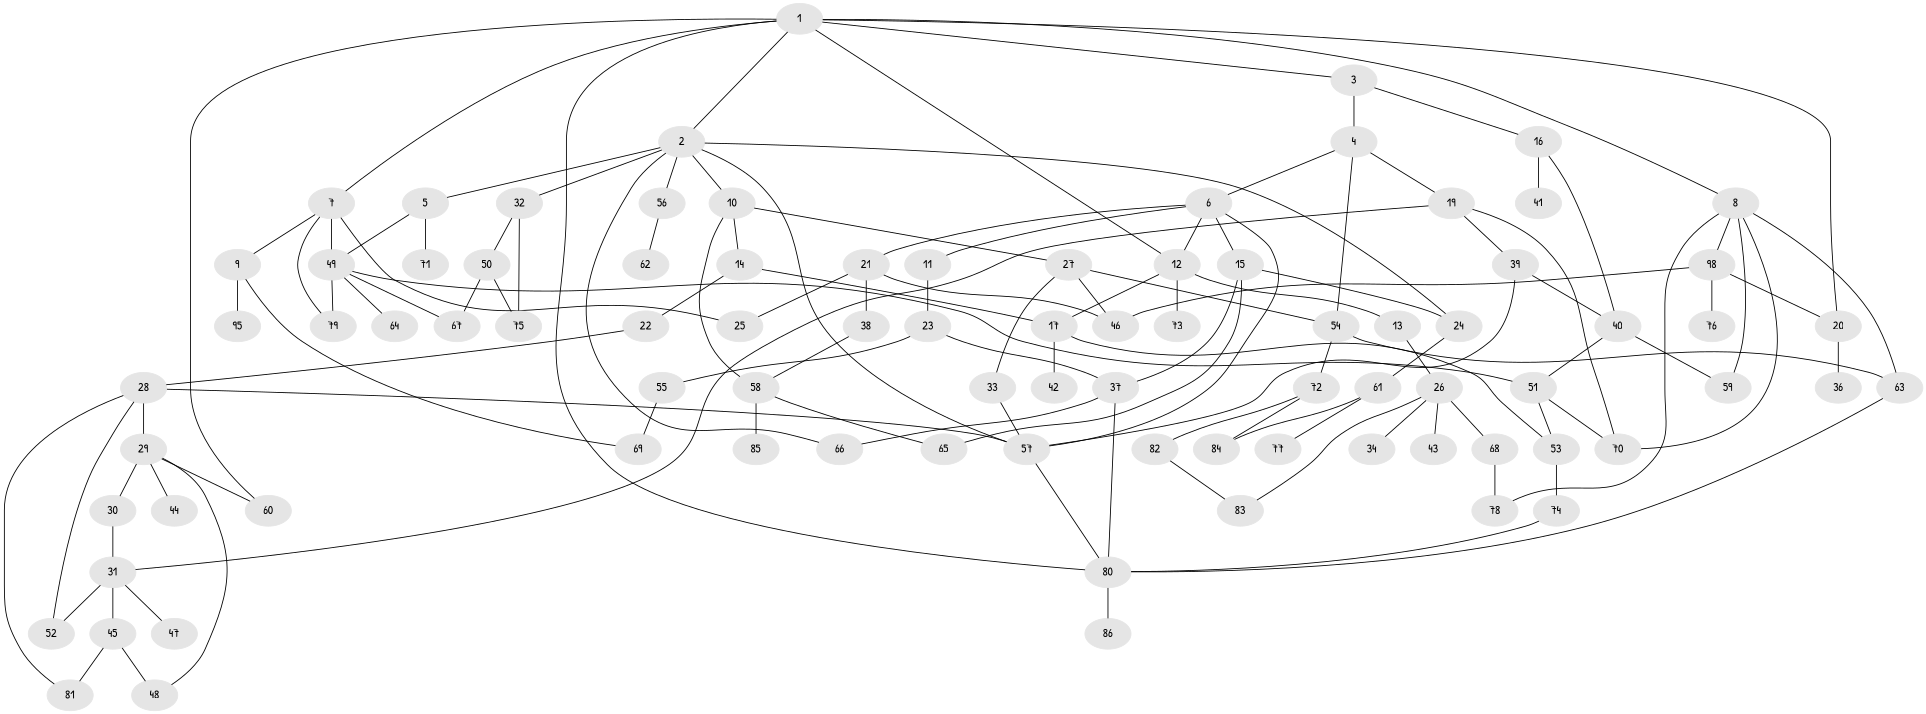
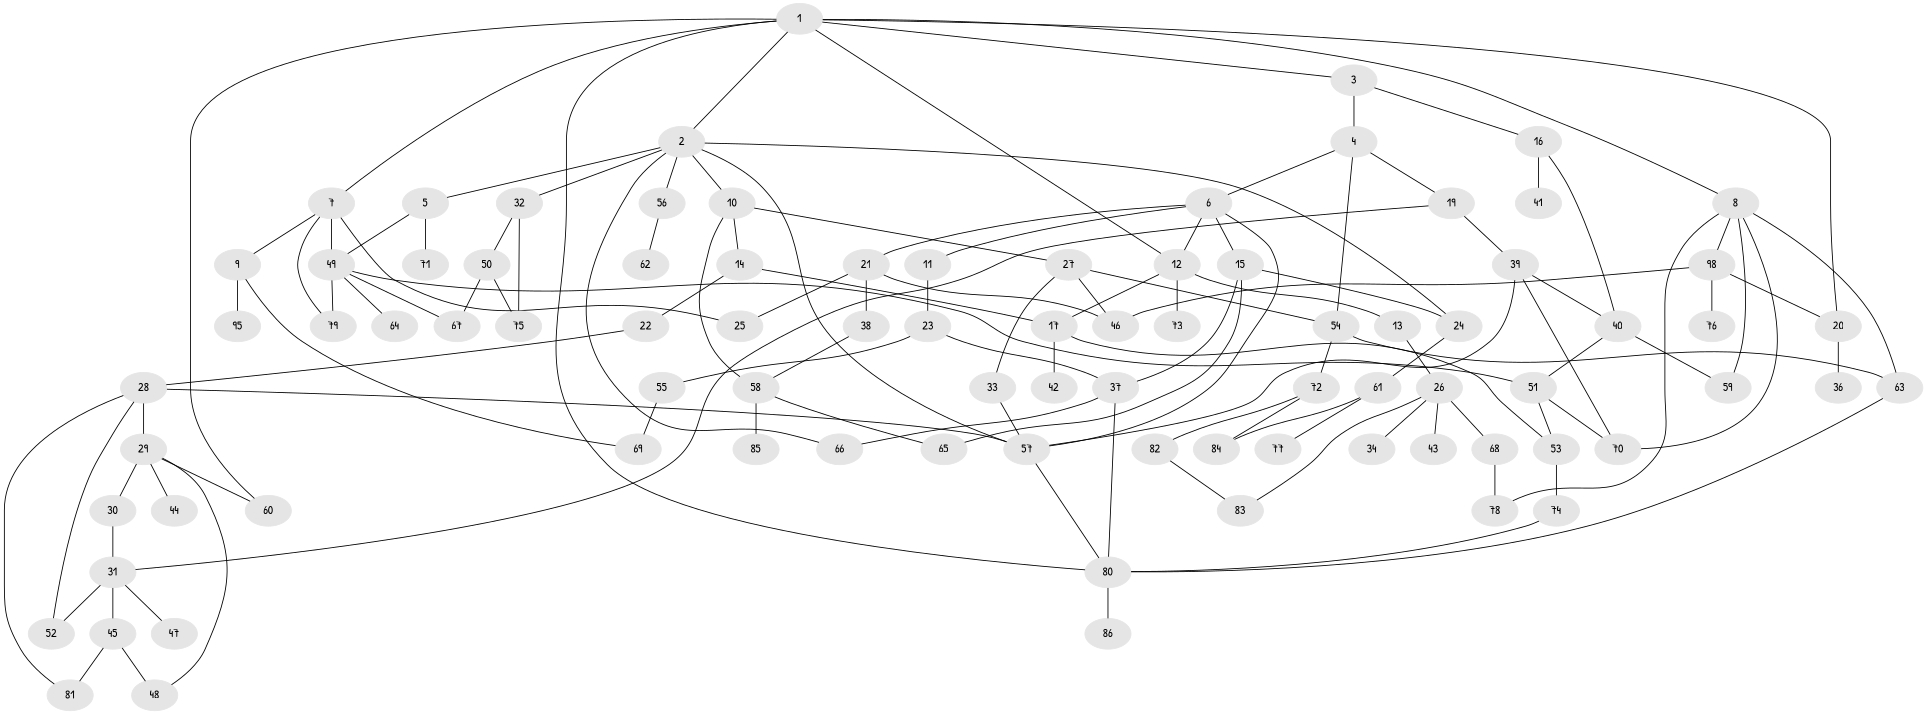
  graph {
    fontname="Patrick Hand"
    node [color=gray90 fontname="Patrick Hand" style=filled]
    edge [fontname="Patrick Hand"]
    1
    2
    3
    7
    8
    12
    20
    60
    80
    5
    10
    24
    32
    56
    57
    66
    4
    16
    49
    9
    25
    79
    n23 [label=98]
    59
    63
    70
    78
    13
    17
    73
    36
    86
    71
    14
    27
    58
    61
    50
    75
    62
    6
    19
    54
    40
    41
    11
    15
    21
    31
    39
    72
    51
    64
    67
    23
    37
    65
    46
    38
    n60 [label=95]
    69
    76
    22
    33
    85
    55
    26
    42
    53
    34
    43
    68
    83
    28
    74
    52
    45
    47
    29
    81
    77
    84
    30
    44
    48
    82
    1 -- 2
    1 -- 3
    1 -- 7
    1 -- 8
    1 -- 12
    1 -- 20
    1 -- 60
    1 -- 80
    2 -- 5
    2 -- 10
    2 -- 24
    2 -- 32
    2 -- 56
    2 -- 57
    2 -- 66
    3 -- 4
    3 -- 16
    7 -- 49
    7 -- 9
    7 -- 25
    7 -- 79
    8 -- n23
    8 -- 59
    8 -- 63
    8 -- 70
    8 -- 78
    12 -- 13
    12 -- 17
    12 -- 73
    20 -- 36
    80 -- 86
    5 -- 49
    5 -- 71
    10 -- 14
    10 -- 27
    10 -- 58
    24 -- 61
    32 -- 50
    32 -- 75
    56 -- 62
    57 -- 80
    4 -- 6
    4 -- 19
    4 -- 54
    16 -- 40
    16 -- 41
    49 -- 79
    49 -- 51
    49 -- 64
    49 -- 67
    9 -- n60
    9 -- 69
    n23 -- 20
    n23 -- 46
    n23 -- 76
    63 -- 80
    13 -- 26
    17 -- 42
    17 -- 53
    14 -- 17
    14 -- 22
    27 -- 54
    27 -- 46
    27 -- 33
    58 -- 65
    58 -- 85
    61 -- 77
    61 -- 84
    50 -- 75
    50 -- 67
    6 -- 12
    6 -- 57
    6 -- 11
    6 -- 15
    6 -- 21
-   19 -- 70
+   39 -- 70
    19 -- 31
    19 -- 39
    54 -- 63
    54 -- 72
    40 -- 59
    40 -- 51
    11 -- 23
    15 -- 24
    15 -- 37
    15 -- 65
    21 -- 25
    21 -- 46
    21 -- 38
    31 -- 52
    31 -- 45
    31 -- 47
    39 -- 57
    39 -- 40
    72 -- 84
    72 -- 82
    51 -- 70
    51 -- 53
    23 -- 37
    23 -- 55
    37 -- 80
    37 -- 66
    38 -- 58
    22 -- 28
    33 -- 57
    55 -- 69
    26 -- 34
    26 -- 43
    26 -- 68
    26 -- 83
    53 -- 74
    68 -- 78
    28 -- 57
    28 -- 52
    28 -- 29
    28 -- 81
    74 -- 80
    45 -- 81
    45 -- 48
    29 -- 60
    29 -- 30
    29 -- 44
    29 -- 48
    30 -- 31
    82 -- 83
  }
